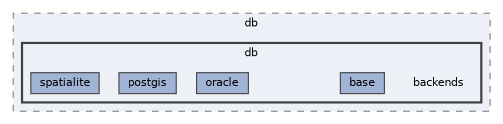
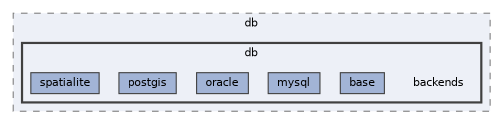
  digraph {
    compound=true
    node [fontname=Helvetica fontsize=10 shape=box color=grey25 fillcolor="#a2b4d6" style=filled]
    n1 [height=0.2 label=backends shape=plaintext width=0.4 color="" fillcolor="" style=""]
    n2 [height=0.2 label=base width=0.4]
+   n3 [height=0.2 label=mysql width=0.4]
    n4 [height=0.2 label=oracle width=0.4]
    n5 [height=0.2 label=postgis width=0.4]
    n6 [height=0.2 label=spatialite width=0.4]
    subgraph cluster_1 {
      bgcolor="#edf0f7"
      fontname=Helvetica
      fontsize=10
      label=db
      pencolor=grey50
      style="filled,dashed"
      subgraph cluster_2 {
        bgcolor="#edf0f7"
        fontname=Helvetica
        fontsize=10
        pencolor=grey25
        style="filled,bold"
        n1
        n2
+       n3
        n4
        n5
        n6
      }
    }
  }
